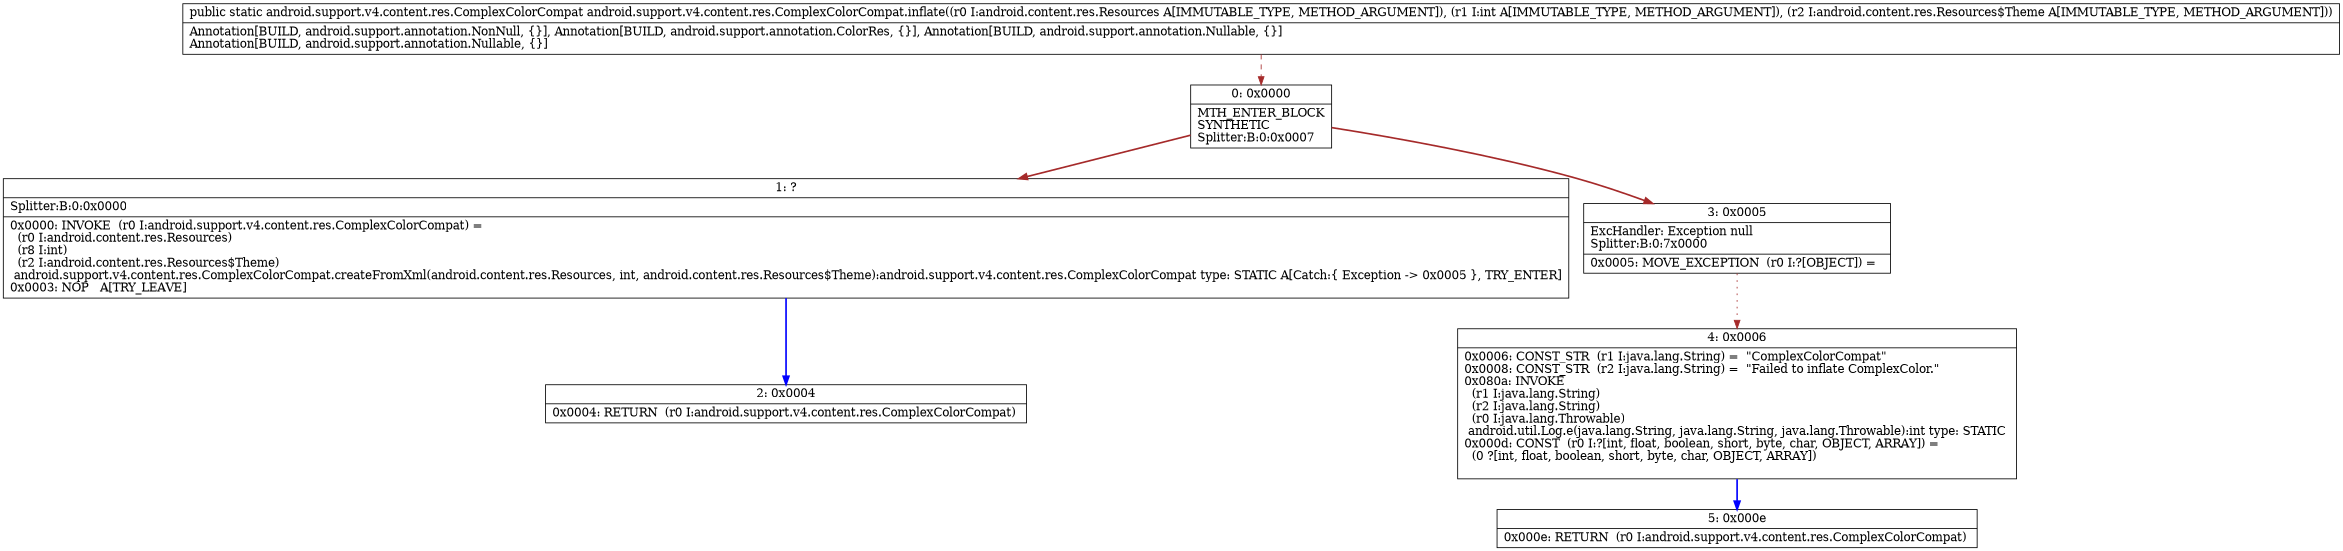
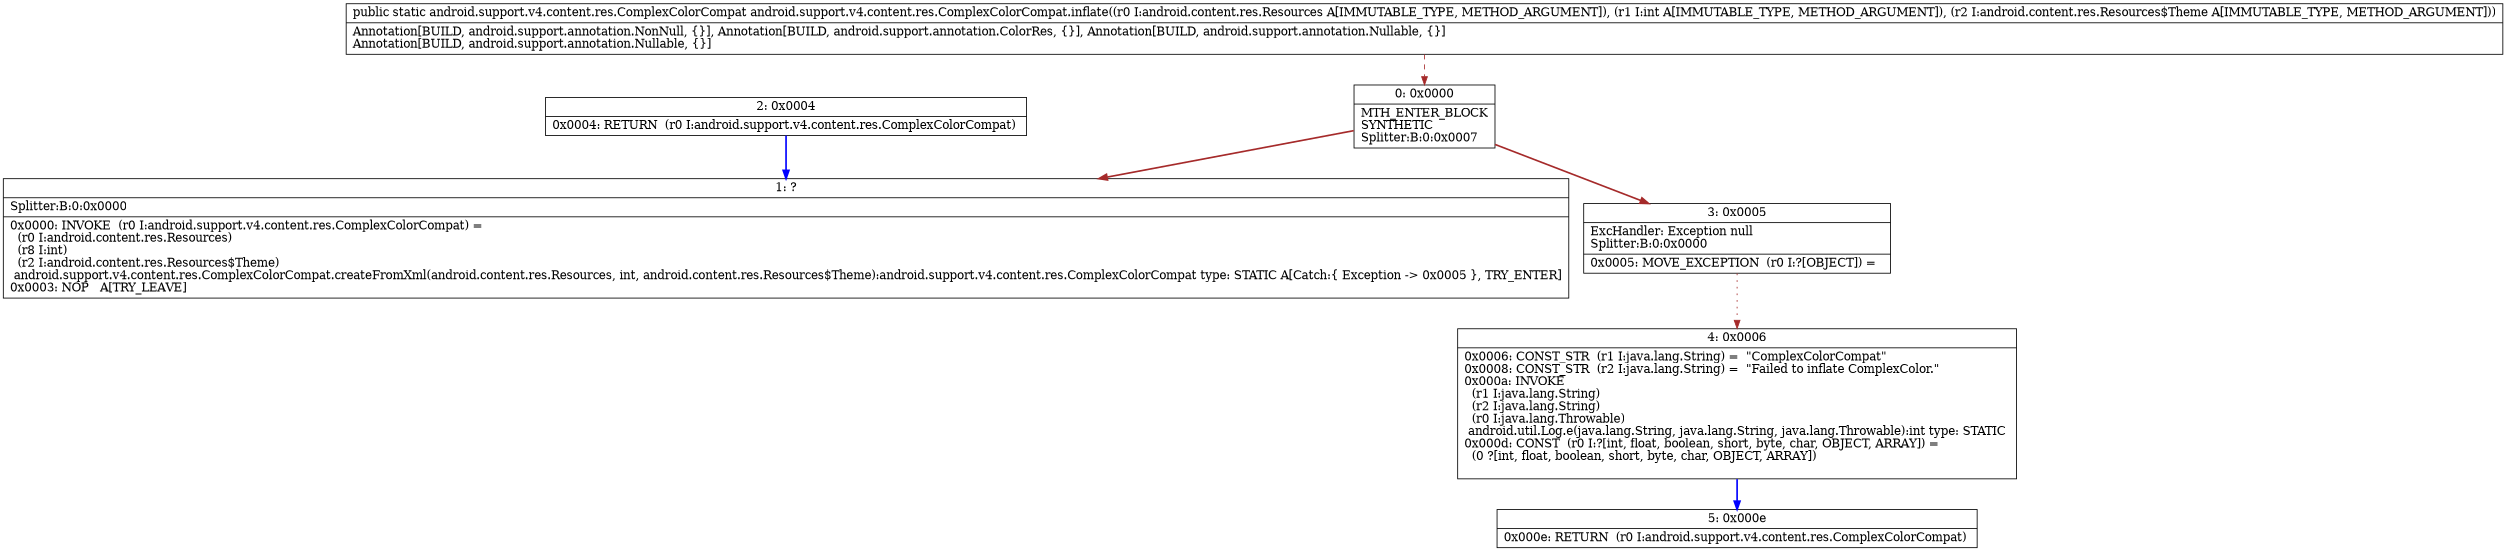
  digraph {
    node [shape=record]
    edge [color=brown style=bold]
    n1 [label="{0\:\ 0x0000|MTH_ENTER_BLOCK\lSYNTHETIC\lSplitter:B:0:0x0007\l}"]
    n2 [label="{1\:\ ?|Splitter:B:0:0x0000\l|0x0000: INVOKE  (r0 I:android.support.v4.content.res.ComplexColorCompat) = \l  (r0 I:android.content.res.Resources)\l  (r8 I:int)\l  (r2 I:android.content.res.Resources$Theme)\l android.support.v4.content.res.ComplexColorCompat.createFromXml(android.content.res.Resources, int, android.content.res.Resources$Theme):android.support.v4.content.res.ComplexColorCompat type: STATIC A[Catch:\{ Exception \-\> 0x0005 \}, TRY_ENTER]\l0x0003: NOP   A[TRY_LEAVE]\l}"]
-   n3 [label="{3\:\ 0x0005|ExcHandler: Exception null\lSplitter:B:0:7x0000\l|0x0005: MOVE_EXCEPTION  (r0 I:?[OBJECT]) =  \l}"]
+   n3 [label="{3\:\ 0x0005|ExcHandler: Exception null\lSplitter:B:0:0x0000\l|0x0005: MOVE_EXCEPTION  (r0 I:?[OBJECT]) =  \l}"]
    n4 [label="{2\:\ 0x0004|0x0004: RETURN  (r0 I:android.support.v4.content.res.ComplexColorCompat) \l}"]
-   n5 [label="{4\:\ 0x0006|0x0006: CONST_STR  (r1 I:java.lang.String) =  \"ComplexColorCompat\" \l0x0008: CONST_STR  (r2 I:java.lang.String) =  \"Failed to inflate ComplexColor.\" \l0x080a: INVOKE  \l  (r1 I:java.lang.String)\l  (r2 I:java.lang.String)\l  (r0 I:java.lang.Throwable)\l android.util.Log.e(java.lang.String, java.lang.String, java.lang.Throwable):int type: STATIC \l0x000d: CONST  (r0 I:?[int, float, boolean, short, byte, char, OBJECT, ARRAY]) = \l  (0 ?[int, float, boolean, short, byte, char, OBJECT, ARRAY])\l \l}"]
+   n5 [label="{4\:\ 0x0006|0x0006: CONST_STR  (r1 I:java.lang.String) =  \"ComplexColorCompat\" \l0x0008: CONST_STR  (r2 I:java.lang.String) =  \"Failed to inflate ComplexColor.\" \l0x000a: INVOKE  \l  (r1 I:java.lang.String)\l  (r2 I:java.lang.String)\l  (r0 I:java.lang.Throwable)\l android.util.Log.e(java.lang.String, java.lang.String, java.lang.Throwable):int type: STATIC \l0x000d: CONST  (r0 I:?[int, float, boolean, short, byte, char, OBJECT, ARRAY]) = \l  (0 ?[int, float, boolean, short, byte, char, OBJECT, ARRAY])\l \l}"]
    n6 [label="{5\:\ 0x000e|0x000e: RETURN  (r0 I:android.support.v4.content.res.ComplexColorCompat) \l}"]
    n7 [label="{public static android.support.v4.content.res.ComplexColorCompat android.support.v4.content.res.ComplexColorCompat.inflate((r0 I:android.content.res.Resources A[IMMUTABLE_TYPE, METHOD_ARGUMENT]), (r1 I:int A[IMMUTABLE_TYPE, METHOD_ARGUMENT]), (r2 I:android.content.res.Resources$Theme A[IMMUTABLE_TYPE, METHOD_ARGUMENT]))  | Annotation[BUILD, android.support.annotation.NonNull, \{\}], Annotation[BUILD, android.support.annotation.ColorRes, \{\}], Annotation[BUILD, android.support.annotation.Nullable, \{\}]\lAnnotation[BUILD, android.support.annotation.Nullable, \{\}]\l}"]
    n1 -> n2
    n1 -> n3
-   n2 -> n4 [color=blue]
+   n4 -> n2 [color=blue]
    n3 -> n5 [style=dotted]
    n5 -> n6 [color=blue]
    n7 -> n1 [style=dashed]
  }
